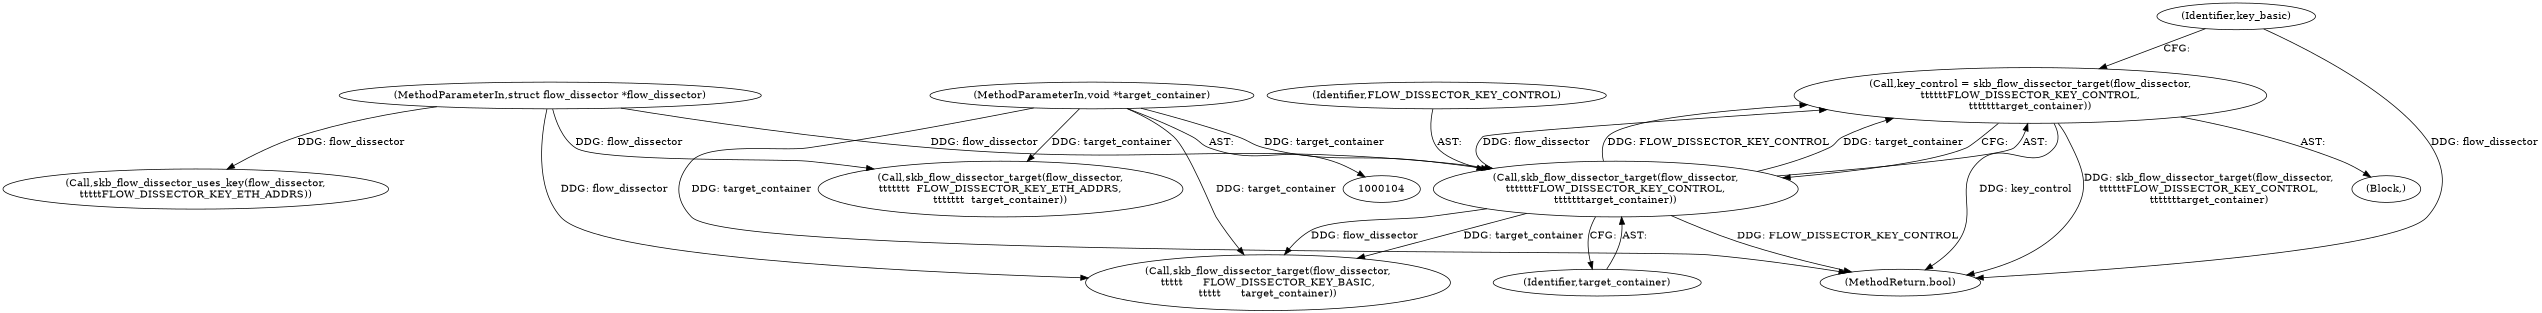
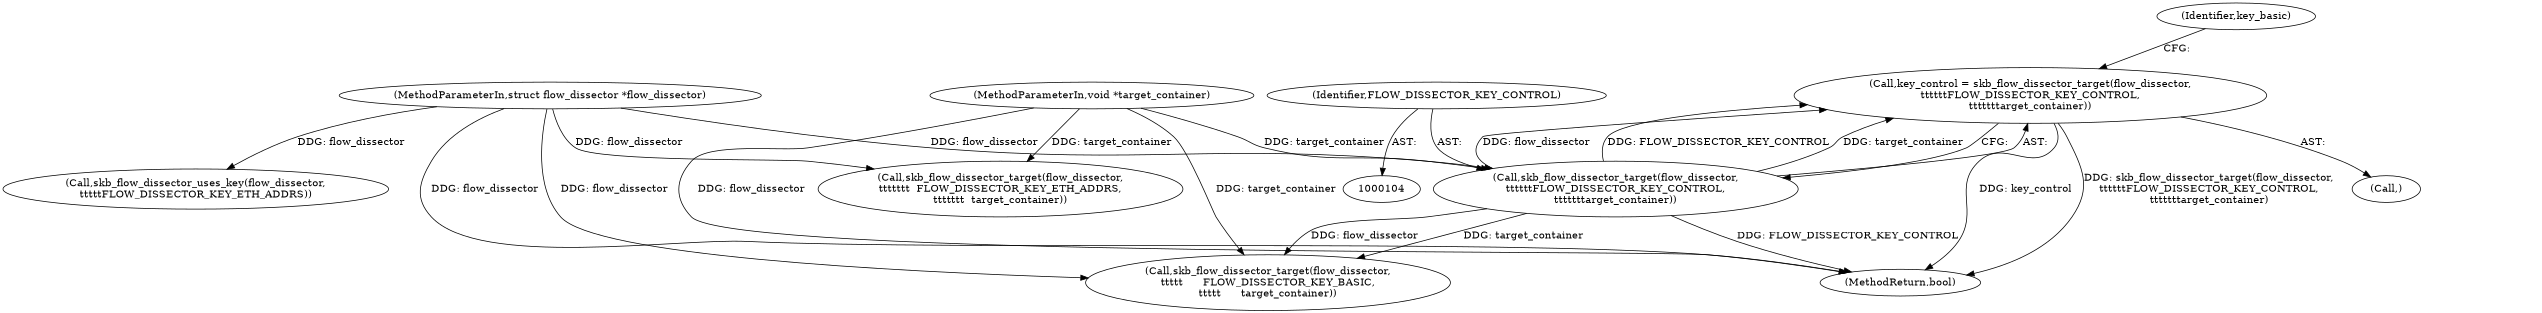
  digraph {
    n1 [label="(Call,key_control = skb_flow_dissector_target(flow_dissector,\n\t\t\t\t\t\tFLOW_DISSECTOR_KEY_CONTROL,\n\t\t\t\t\t\ttarget_container))"]
    n2 [label="(Call,skb_flow_dissector_target(flow_dissector,\n\t\t\t\t\t\tFLOW_DISSECTOR_KEY_CONTROL,\n\t\t\t\t\t\ttarget_container))"]
    n3 [label="(MethodReturn,bool)"]
-   n4 [label="(Block,)"]
-   n5 [label="(Identifier,target_container)"]
+   n4 [label="(Call,)"]
    n6 [label="(Call,skb_flow_dissector_target(flow_dissector,\n\t\t\t\t\t      FLOW_DISSECTOR_KEY_BASIC,\n\t\t\t\t\t      target_container))"]
    n7 [label="(MethodParameterIn,struct flow_dissector *flow_dissector)"]
    n8 [label="(Call,skb_flow_dissector_target(flow_dissector,\n\t\t\t\t\t\t\t  FLOW_DISSECTOR_KEY_ETH_ADDRS,\n\t\t\t\t\t\t\t  target_container))"]
    n9 [label="(Call,skb_flow_dissector_uses_key(flow_dissector,\n\t\t\t\t\tFLOW_DISSECTOR_KEY_ETH_ADDRS))"]
    n10 [label="(MethodParameterIn,void *target_container)"]
    1000104
    n12 [label="(Identifier,key_basic)"]
    n13 [label="(Identifier,FLOW_DISSECTOR_KEY_CONTROL)"]
    n1 -> n2 [label="CFG: "]
    n1 -> n3 [label="DDG: key_control"]
    n1 -> n3 [label="DDG: skb_flow_dissector_target(flow_dissector,\n\t\t\t\t\t\tFLOW_DISSECTOR_KEY_CONTROL,\n\t\t\t\t\t\ttarget_container)"]
    n1 -> n4 [label="AST: "]
    n2 -> n1 [label="AST: "]
    n2 -> n1 [label="DDG: flow_dissector"]
    n2 -> n1 [label="DDG: FLOW_DISSECTOR_KEY_CONTROL"]
    n2 -> n1 [label="DDG: target_container"]
    n2 -> n3 [label="DDG: FLOW_DISSECTOR_KEY_CONTROL"]
-   n2 -> n5 [label="CFG: "]
    n2 -> n6 [label="DDG: flow_dissector"]
    n2 -> n6 [label="DDG: target_container"]
-   n5 -> n2 [label="AST: "]
    n7 -> n2 [label="DDG: flow_dissector"]
-   n12 -> n3 [label="DDG: flow_dissector"]
+   n7 -> n3 [label="DDG: flow_dissector"]
    n7 -> n6 [label="DDG: flow_dissector"]
    n7 -> n8 [label="DDG: flow_dissector"]
    n7 -> n9 [label="DDG: flow_dissector"]
    n10 -> n2 [label="DDG: target_container"]
-   n10 -> n3 [label="DDG: target_container"]
+   n10 -> n3 [label="DDG: flow_dissector"]
    n10 -> n6 [label="DDG: target_container"]
    n10 -> n8 [label="DDG: target_container"]
-   n10 -> 1000104 [label="AST: "]
+   n13 -> 1000104 [label="AST: "]
    n12 -> n1 [label="CFG: "]
    n13 -> n2 [label="AST: "]
  }
